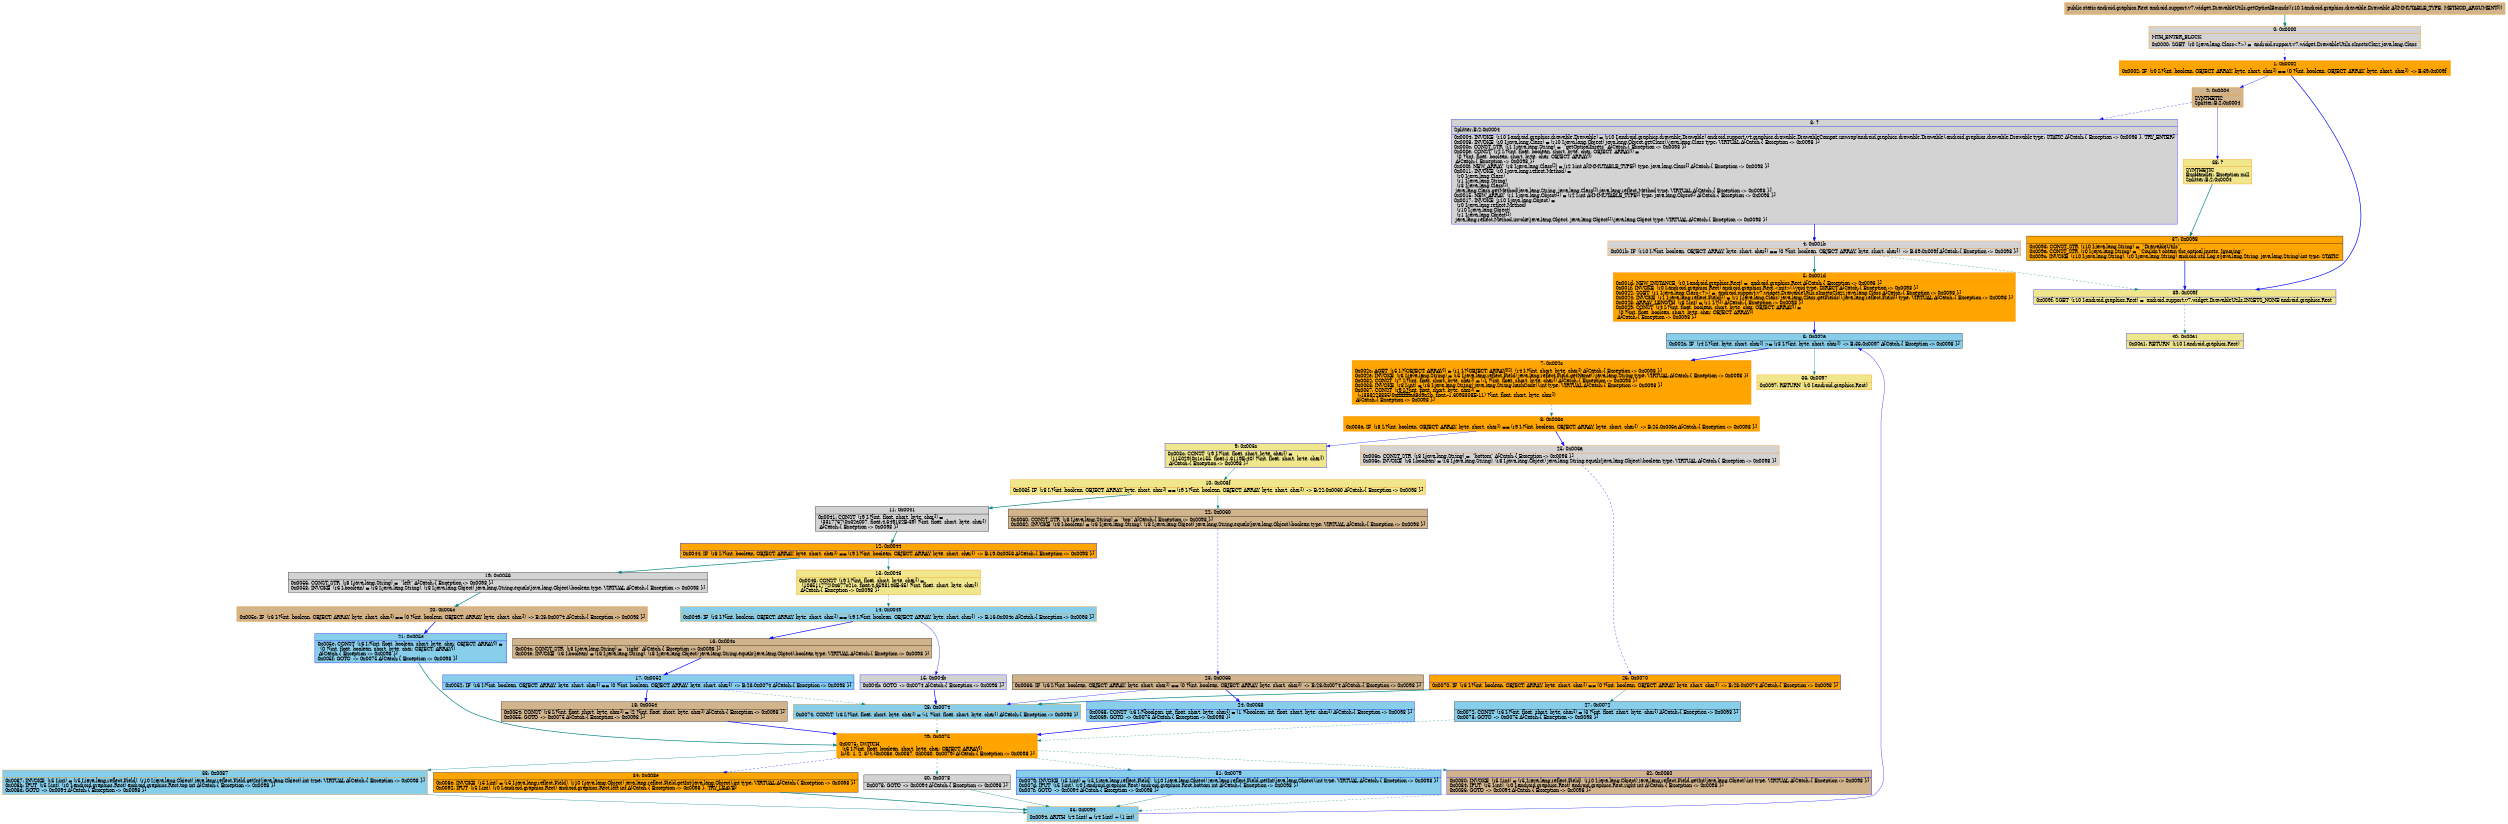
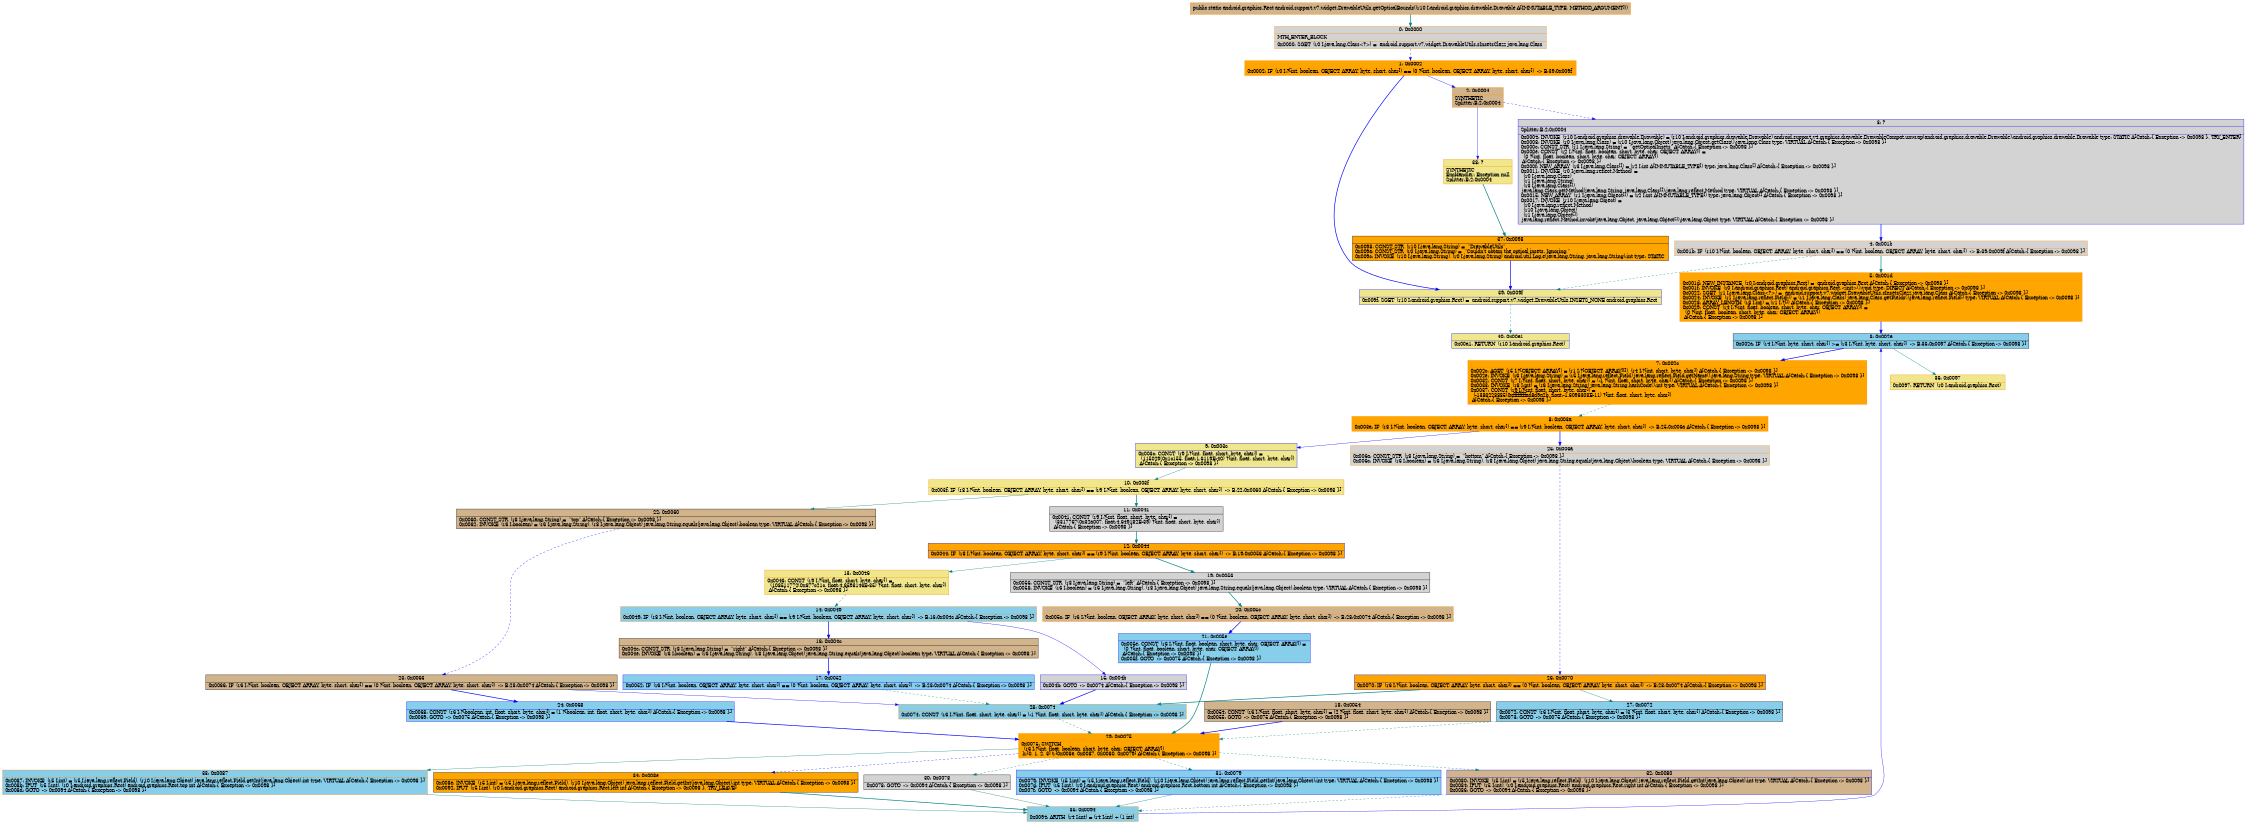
  digraph {
    node [color=darkorange fillcolor=skyblue shape=record style=filled]
    edge [color=teal style=bold]
    n1 [fillcolor=lightgrey label="{0\:\ 0x0000|MTH_ENTER_BLOCK\l|0x0000: SGET  (r0 I:java.lang.Class\<?\>) =  android.support.v7.widget.DrawableUtils.sInsetsClazz java.lang.Class \l}"]
    n2 [fillcolor=orange label="{1\:\ 0x0002|0x0002: IF  (r0 I:?[int, boolean, OBJECT, ARRAY, byte, short, char]) == (0 ?[int, boolean, OBJECT, ARRAY, byte, short, char])  \-\> B:39:0x009f \l}"]
    n3 [fillcolor=tan label="{2\:\ 0x0004|SYNTHETIC\lSplitter:B:2:0x0004\l}"]
    n4 [color=blue fillcolor=khaki label="{39\:\ 0x009f|0x009f: SGET  (r10 I:android.graphics.Rect) =  android.support.v7.widget.DrawableUtils.INSETS_NONE android.graphics.Rect \l}"]
    n5 [color=blue fillcolor=lightgrey label="{3\:\ ?|Splitter:B:2:0x0004\l|0x0004: INVOKE  (r10 I:android.graphics.drawable.Drawable) = (r10 I:android.graphics.drawable.Drawable) android.support.v4.graphics.drawable.DrawableCompat.unwrap(android.graphics.drawable.Drawable):android.graphics.drawable.Drawable type: STATIC A[Catch:\{ Exception \-\> 0x0098 \}, TRY_ENTER]\l0x0008: INVOKE  (r0 I:java.lang.Class) = (r10 I:java.lang.Object) java.lang.Object.getClass():java.lang.Class type: VIRTUAL A[Catch:\{ Exception \-\> 0x0098 \}]\l0x000c: CONST_STR  (r1 I:java.lang.String) =  \"getOpticalInsets\" A[Catch:\{ Exception \-\> 0x0098 \}]\l0x000e: CONST  (r2 I:?[int, float, boolean, short, byte, char, OBJECT, ARRAY]) = \l  (0 ?[int, float, boolean, short, byte, char, OBJECT, ARRAY])\l A[Catch:\{ Exception \-\> 0x0098 \}]\l0x000f: NEW_ARRAY  (r3 I:java.lang.Class[]) = (r2 I:int A[IMMUTABLE_TYPE]) type: java.lang.Class[] A[Catch:\{ Exception \-\> 0x0098 \}]\l0x0011: INVOKE  (r0 I:java.lang.reflect.Method) = \l  (r0 I:java.lang.Class)\l  (r1 I:java.lang.String)\l  (r3 I:java.lang.Class[])\l java.lang.Class.getMethod(java.lang.String, java.lang.Class[]):java.lang.reflect.Method type: VIRTUAL A[Catch:\{ Exception \-\> 0x0098 \}]\l0x0015: NEW_ARRAY  (r1 I:java.lang.Object[]) = (r2 I:int A[IMMUTABLE_TYPE]) type: java.lang.Object[] A[Catch:\{ Exception \-\> 0x0098 \}]\l0x0017: INVOKE  (r10 I:java.lang.Object) = \l  (r0 I:java.lang.reflect.Method)\l  (r10 I:java.lang.Object)\l  (r1 I:java.lang.Object[])\l java.lang.reflect.Method.invoke(java.lang.Object, java.lang.Object[]):java.lang.Object type: VIRTUAL A[Catch:\{ Exception \-\> 0x0098 \}]\l}"]
    n6 [fillcolor=khaki label="{38\:\ ?|SYNTHETIC\lExcHandler: Exception null\lSplitter:B:2:0x0004\l}"]
    n7 [color=blue fillcolor=khaki label="{40\:\ 0x00a1|0x00a1: RETURN  (r10 I:android.graphics.Rect) \l}"]
    n8 [fillcolor=lightgrey label="{4\:\ 0x001b|0x001b: IF  (r10 I:?[int, boolean, OBJECT, ARRAY, byte, short, char]) == (0 ?[int, boolean, OBJECT, ARRAY, byte, short, char])  \-\> B:39:0x009f A[Catch:\{ Exception \-\> 0x0098 \}]\l}"]
    n9 [color=black fillcolor=orange label="{37\:\ 0x0098|0x0098: CONST_STR  (r10 I:java.lang.String) =  \"DrawableUtils\" \l0x009a: CONST_STR  (r0 I:java.lang.String) =  \"Couldn't obtain the optical insets. Ignoring.\" \l0x009c: INVOKE  (r10 I:java.lang.String), (r0 I:java.lang.String) android.util.Log.e(java.lang.String, java.lang.String):int type: STATIC \l}"]
    n10 [fillcolor=orange label="{5\:\ 0x001d|0x001d: NEW_INSTANCE  (r0 I:android.graphics.Rect) =  android.graphics.Rect A[Catch:\{ Exception \-\> 0x0098 \}]\l0x001f: INVOKE  (r0 I:android.graphics.Rect) android.graphics.Rect.\<init\>():void type: DIRECT A[Catch:\{ Exception \-\> 0x0098 \}]\l0x0022: SGET  (r1 I:java.lang.Class\<?\>) =  android.support.v7.widget.DrawableUtils.sInsetsClazz java.lang.Class A[Catch:\{ Exception \-\> 0x0098 \}]\l0x0024: INVOKE  (r1 I:java.lang.reflect.Field[]) = (r1 I:java.lang.Class) java.lang.Class.getFields():java.lang.reflect.Field[] type: VIRTUAL A[Catch:\{ Exception \-\> 0x0098 \}]\l0x0028: ARRAY_LENGTH  (r3 I:int) = (r1 I:?[]) A[Catch:\{ Exception \-\> 0x0098 \}]\l0x0029: CONST  (r4 I:?[int, float, boolean, short, byte, char, OBJECT, ARRAY]) = \l  (0 ?[int, float, boolean, short, byte, char, OBJECT, ARRAY])\l A[Catch:\{ Exception \-\> 0x0098 \}]\l}"]
    n11 [color=black label="{6\:\ 0x002a|0x002a: IF  (r4 I:?[int, byte, short, char]) \>= (r3 I:?[int, byte, short, char])  \-\> B:36:0x0097 A[Catch:\{ Exception \-\> 0x0098 \}]\l}"]
    n12 [fillcolor=orange label="{7\:\ 0x002c|0x002c: AGET  (r5 I:?[OBJECT, ARRAY]) = (r1 I:?[OBJECT, ARRAY][]), (r4 I:?[int, short, byte, char]) A[Catch:\{ Exception \-\> 0x0098 \}]\l0x002e: INVOKE  (r6 I:java.lang.String) = (r5 I:java.lang.reflect.Field) java.lang.reflect.Field.getName():java.lang.String type: VIRTUAL A[Catch:\{ Exception \-\> 0x0098 \}]\l0x0032: CONST  (r7 I:?[int, float, short, byte, char]) = (\-1 ?[int, float, short, byte, char]) A[Catch:\{ Exception \-\> 0x0098 \}]\l0x0033: INVOKE  (r8 I:int) = (r6 I:java.lang.String) java.lang.String.hashCode():int type: VIRTUAL A[Catch:\{ Exception \-\> 0x0098 \}]\l0x0037: CONST  (r9 I:?[int, float, short, byte, char]) = \l  (\-1383228885(0xffffffffad8d9a2b, float:\-1.6098308E\-11) ?[int, float, short, byte, char])\l A[Catch:\{ Exception \-\> 0x0098 \}]\l}"]
    n13 [fillcolor=khaki label="{36\:\ 0x0097|0x0097: RETURN  (r0 I:android.graphics.Rect) \l}"]
    n14 [fillcolor=orange label="{8\:\ 0x003a|0x003a: IF  (r8 I:?[int, boolean, OBJECT, ARRAY, byte, short, char]) == (r9 I:?[int, boolean, OBJECT, ARRAY, byte, short, char])  \-\> B:25:0x006a A[Catch:\{ Exception \-\> 0x0098 \}]\l}"]
    n15 [color=blue fillcolor=khaki label="{9\:\ 0x003c|0x003c: CONST  (r9 I:?[int, float, short, byte, char]) = \l  (115029(0x1c155, float:1.6119E\-40) ?[int, float, short, byte, char])\l A[Catch:\{ Exception \-\> 0x0098 \}]\l}"]
    n16 [fillcolor=lightgrey label="{25\:\ 0x006a|0x006a: CONST_STR  (r8 I:java.lang.String) =  \"bottom\" A[Catch:\{ Exception \-\> 0x0098 \}]\l0x006c: INVOKE  (r6 I:boolean) = (r6 I:java.lang.String), (r8 I:java.lang.Object) java.lang.String.equals(java.lang.Object):boolean type: VIRTUAL A[Catch:\{ Exception \-\> 0x0098 \}]\l}"]
    n17 [fillcolor=khaki label="{10\:\ 0x003f|0x003f: IF  (r8 I:?[int, boolean, OBJECT, ARRAY, byte, short, char]) == (r9 I:?[int, boolean, OBJECT, ARRAY, byte, short, char])  \-\> B:22:0x0060 A[Catch:\{ Exception \-\> 0x0098 \}]\l}"]
    n18 [color=blue fillcolor=orange label="{26\:\ 0x0070|0x0070: IF  (r6 I:?[int, boolean, OBJECT, ARRAY, byte, short, char]) == (0 ?[int, boolean, OBJECT, ARRAY, byte, short, char])  \-\> B:28:0x0074 A[Catch:\{ Exception \-\> 0x0098 \}]\l}"]
    n19 [color=black fillcolor=lightgrey label="{11\:\ 0x0041|0x0041: CONST  (r9 I:?[int, float, short, byte, char]) = \l  (3317767(0x32a007, float:4.649182E\-39) ?[int, float, short, byte, char])\l A[Catch:\{ Exception \-\> 0x0098 \}]\l}"]
    n20 [color=black fillcolor=tan label="{22\:\ 0x0060|0x0060: CONST_STR  (r8 I:java.lang.String) =  \"top\" A[Catch:\{ Exception \-\> 0x0098 \}]\l0x0062: INVOKE  (r6 I:boolean) = (r6 I:java.lang.String), (r8 I:java.lang.Object) java.lang.String.equals(java.lang.Object):boolean type: VIRTUAL A[Catch:\{ Exception \-\> 0x0098 \}]\l}"]
    n21 [color=blue fillcolor=orange label="{12\:\ 0x0044|0x0044: IF  (r8 I:?[int, boolean, OBJECT, ARRAY, byte, short, char]) == (r9 I:?[int, boolean, OBJECT, ARRAY, byte, short, char])  \-\> B:19:0x0056 A[Catch:\{ Exception \-\> 0x0098 \}]\l}"]
    n22 [color=black fillcolor=tan label="{23\:\ 0x0066|0x0066: IF  (r6 I:?[int, boolean, OBJECT, ARRAY, byte, short, char]) == (0 ?[int, boolean, OBJECT, ARRAY, byte, short, char])  \-\> B:28:0x0074 A[Catch:\{ Exception \-\> 0x0098 \}]\l}"]
    n23 [fillcolor=khaki label="{13\:\ 0x0046|0x0046: CONST  (r9 I:?[int, float, short, byte, char]) = \l  (108511772(0x677c21c, float:4.6598146E\-35) ?[int, float, short, byte, char])\l A[Catch:\{ Exception \-\> 0x0098 \}]\l}"]
    n24 [color=black fillcolor=lightgrey label="{19\:\ 0x0056|0x0056: CONST_STR  (r8 I:java.lang.String) =  \"left\" A[Catch:\{ Exception \-\> 0x0098 \}]\l0x0058: INVOKE  (r6 I:boolean) = (r6 I:java.lang.String), (r8 I:java.lang.Object) java.lang.String.equals(java.lang.Object):boolean type: VIRTUAL A[Catch:\{ Exception \-\> 0x0098 \}]\l}"]
    n25 [label="{14\:\ 0x0049|0x0049: IF  (r8 I:?[int, boolean, OBJECT, ARRAY, byte, short, char]) == (r9 I:?[int, boolean, OBJECT, ARRAY, byte, short, char])  \-\> B:16:0x004c A[Catch:\{ Exception \-\> 0x0098 \}]\l}"]
    n26 [fillcolor=tan label="{20\:\ 0x005c|0x005c: IF  (r6 I:?[int, boolean, OBJECT, ARRAY, byte, short, char]) == (0 ?[int, boolean, OBJECT, ARRAY, byte, short, char])  \-\> B:28:0x0074 A[Catch:\{ Exception \-\> 0x0098 \}]\l}"]
    n27 [color=blue fillcolor=lightgrey label="{15\:\ 0x004b|0x004b: GOTO  \-\> 0x0074 A[Catch:\{ Exception \-\> 0x0098 \}]\l}"]
    n28 [color=black fillcolor=tan label="{16\:\ 0x004c|0x004c: CONST_STR  (r8 I:java.lang.String) =  \"right\" A[Catch:\{ Exception \-\> 0x0098 \}]\l0x004e: INVOKE  (r6 I:boolean) = (r6 I:java.lang.String), (r8 I:java.lang.Object) java.lang.String.equals(java.lang.Object):boolean type: VIRTUAL A[Catch:\{ Exception \-\> 0x0098 \}]\l}"]
    n29 [label="{28\:\ 0x0074|0x0074: CONST  (r6 I:?[int, float, short, byte, char]) = (\-1 ?[int, float, short, byte, char]) A[Catch:\{ Exception \-\> 0x0098 \}]\l}"]
    n30 [color=blue label="{17\:\ 0x0052|0x0052: IF  (r6 I:?[int, boolean, OBJECT, ARRAY, byte, short, char]) == (0 ?[int, boolean, OBJECT, ARRAY, byte, short, char])  \-\> B:28:0x0074 A[Catch:\{ Exception \-\> 0x0098 \}]\l}"]
    n31 [fillcolor=orange label="{29\:\ 0x0075|0x0075: SWITCH  \l  (r6 I:?[int, float, boolean, short, byte, char, OBJECT, ARRAY])\l k:[0, 1, 2, 3] t:[0x008e, 0x0087, 0x0080, 0x0079] A[Catch:\{ Exception \-\> 0x0098 \}]\l}"]
    n32 [color=black fillcolor=tan label="{18\:\ 0x0054|0x0054: CONST  (r6 I:?[int, float, short, byte, char]) = (2 ?[int, float, short, byte, char]) A[Catch:\{ Exception \-\> 0x0098 \}]\l0x0055: GOTO  \-\> 0x0075 A[Catch:\{ Exception \-\> 0x0098 \}]\l}"]
    n33 [color=black fillcolor=lightgrey label="{30\:\ 0x0078|0x0078: GOTO  \-\> 0x0094 A[Catch:\{ Exception \-\> 0x0098 \}]\l}"]
    n34 [color=blue label="{31\:\ 0x0079|0x0079: INVOKE  (r5 I:int) = (r5 I:java.lang.reflect.Field), (r10 I:java.lang.Object) java.lang.reflect.Field.getInt(java.lang.Object):int type: VIRTUAL A[Catch:\{ Exception \-\> 0x0098 \}]\l0x007d: IPUT  (r5 I:int), (r0 I:android.graphics.Rect) android.graphics.Rect.bottom int A[Catch:\{ Exception \-\> 0x0098 \}]\l0x007f: GOTO  \-\> 0x0094 A[Catch:\{ Exception \-\> 0x0098 \}]\l}"]
    n35 [color=blue fillcolor=tan label="{32\:\ 0x0080|0x0080: INVOKE  (r5 I:int) = (r5 I:java.lang.reflect.Field), (r10 I:java.lang.Object) java.lang.reflect.Field.getInt(java.lang.Object):int type: VIRTUAL A[Catch:\{ Exception \-\> 0x0098 \}]\l0x0084: IPUT  (r5 I:int), (r0 I:android.graphics.Rect) android.graphics.Rect.right int A[Catch:\{ Exception \-\> 0x0098 \}]\l0x0086: GOTO  \-\> 0x0094 A[Catch:\{ Exception \-\> 0x0098 \}]\l}"]
    n36 [label="{33\:\ 0x0087|0x0087: INVOKE  (r5 I:int) = (r5 I:java.lang.reflect.Field), (r10 I:java.lang.Object) java.lang.reflect.Field.getInt(java.lang.Object):int type: VIRTUAL A[Catch:\{ Exception \-\> 0x0098 \}]\l0x008b: IPUT  (r5 I:int), (r0 I:android.graphics.Rect) android.graphics.Rect.top int A[Catch:\{ Exception \-\> 0x0098 \}]\l0x008d: GOTO  \-\> 0x0094 A[Catch:\{ Exception \-\> 0x0098 \}]\l}"]
    n37 [color=black fillcolor=orange label="{34\:\ 0x008e|0x008e: INVOKE  (r5 I:int) = (r5 I:java.lang.reflect.Field), (r10 I:java.lang.Object) java.lang.reflect.Field.getInt(java.lang.Object):int type: VIRTUAL A[Catch:\{ Exception \-\> 0x0098 \}]\l0x0092: IPUT  (r5 I:int), (r0 I:android.graphics.Rect) android.graphics.Rect.left int A[Catch:\{ Exception \-\> 0x0098 \}, TRY_LEAVE]\l}"]
    n38 [color=blue label="{21\:\ 0x005e|0x005e: CONST  (r6 I:?[int, float, boolean, short, byte, char, OBJECT, ARRAY]) = \l  (0 ?[int, float, boolean, short, byte, char, OBJECT, ARRAY])\l A[Catch:\{ Exception \-\> 0x0098 \}]\l0x005f: GOTO  \-\> 0x0075 A[Catch:\{ Exception \-\> 0x0098 \}]\l}"]
    n39 [color=blue label="{24\:\ 0x0068|0x0068: CONST  (r6 I:?[boolean, int, float, short, byte, char]) = (1 ?[boolean, int, float, short, byte, char]) A[Catch:\{ Exception \-\> 0x0098 \}]\l0x0069: GOTO  \-\> 0x0075 A[Catch:\{ Exception \-\> 0x0098 \}]\l}"]
    n40 [color=black label="{27\:\ 0x0072|0x0072: CONST  (r6 I:?[int, float, short, byte, char]) = (3 ?[int, float, short, byte, char]) A[Catch:\{ Exception \-\> 0x0098 \}]\l0x0073: GOTO  \-\> 0x0075 A[Catch:\{ Exception \-\> 0x0098 \}]\l}"]
    n41 [label="{35\:\ 0x0094|0x0094: ARITH  (r4 I:int) = (r4 I:int) + (1 int) \l}"]
    n42 [fillcolor=tan label="{public static android.graphics.Rect android.support.v7.widget.DrawableUtils.getOpticalBounds((r10 I:android.graphics.drawable.Drawable A[IMMUTABLE_TYPE, METHOD_ARGUMENT])) }"]
    n1 -> n2 [color=blue style=dashed]
    n2 -> n3 [color=blue style=solid]
    n2 -> n4 [color=blue]
    n3 -> n5 [color=blue style=dashed]
    n3 -> n6 [color=blue style=solid]
    n4 -> n7 [style=dashed]
    n5 -> n8 [color=blue]
    n6 -> n9
    n8 -> n4 [style=dashed]
    n8 -> n10
    n9 -> n4 [color=blue]
    n10 -> n11 [color=blue]
    n11 -> n12 [color=blue]
    n11 -> n13 [style=solid]
    n12 -> n14 [style=dashed]
    n14 -> n15 [color=blue style=solid]
    n14 -> n16 [color=blue]
    n15 -> n17 [style=solid]
    n16 -> n18 [color=blue style=dashed]
    n17 -> n19
    n17 -> n20 [style=solid]
    n18 -> n29
    n18 -> n40 [style=solid]
    n19 -> n21
    n20 -> n22 [color=blue style=dashed]
    n21 -> n23 [style=solid]
    n21 -> n24
    n22 -> n29 [color=blue style=solid]
    n22 -> n39 [color=blue]
    n23 -> n25 [style=dashed]
    n24 -> n26
    n25 -> n27 [color=blue style=solid]
    n25 -> n28 [color=blue]
    n26 -> n38 [color=blue]
    n27 -> n29 [color=blue]
    n28 -> n30 [color=blue]
    n29 -> n31 [style=dashed]
    n30 -> n29 [style=dashed]
-   n30 -> n32 [color=blue]
    n31 -> n33 [style=dashed]
    n31 -> n34 [style=dashed]
    n31 -> n35 [style=dashed]
    n31 -> n36 [style=solid]
    n31 -> n37 [color=blue style=dashed]
    n32 -> n31 [color=blue]
    n33 -> n41 [style=solid]
    n34 -> n41 [style=solid]
    n35 -> n41 [style=dashed]
    n36 -> n41 [style=solid]
    n37 -> n41
    n38 -> n31
    n39 -> n31 [color=blue]
    n40 -> n31 [style=dashed]
    n41 -> n11 [color=blue style=solid]
    n42 -> n1
  }
